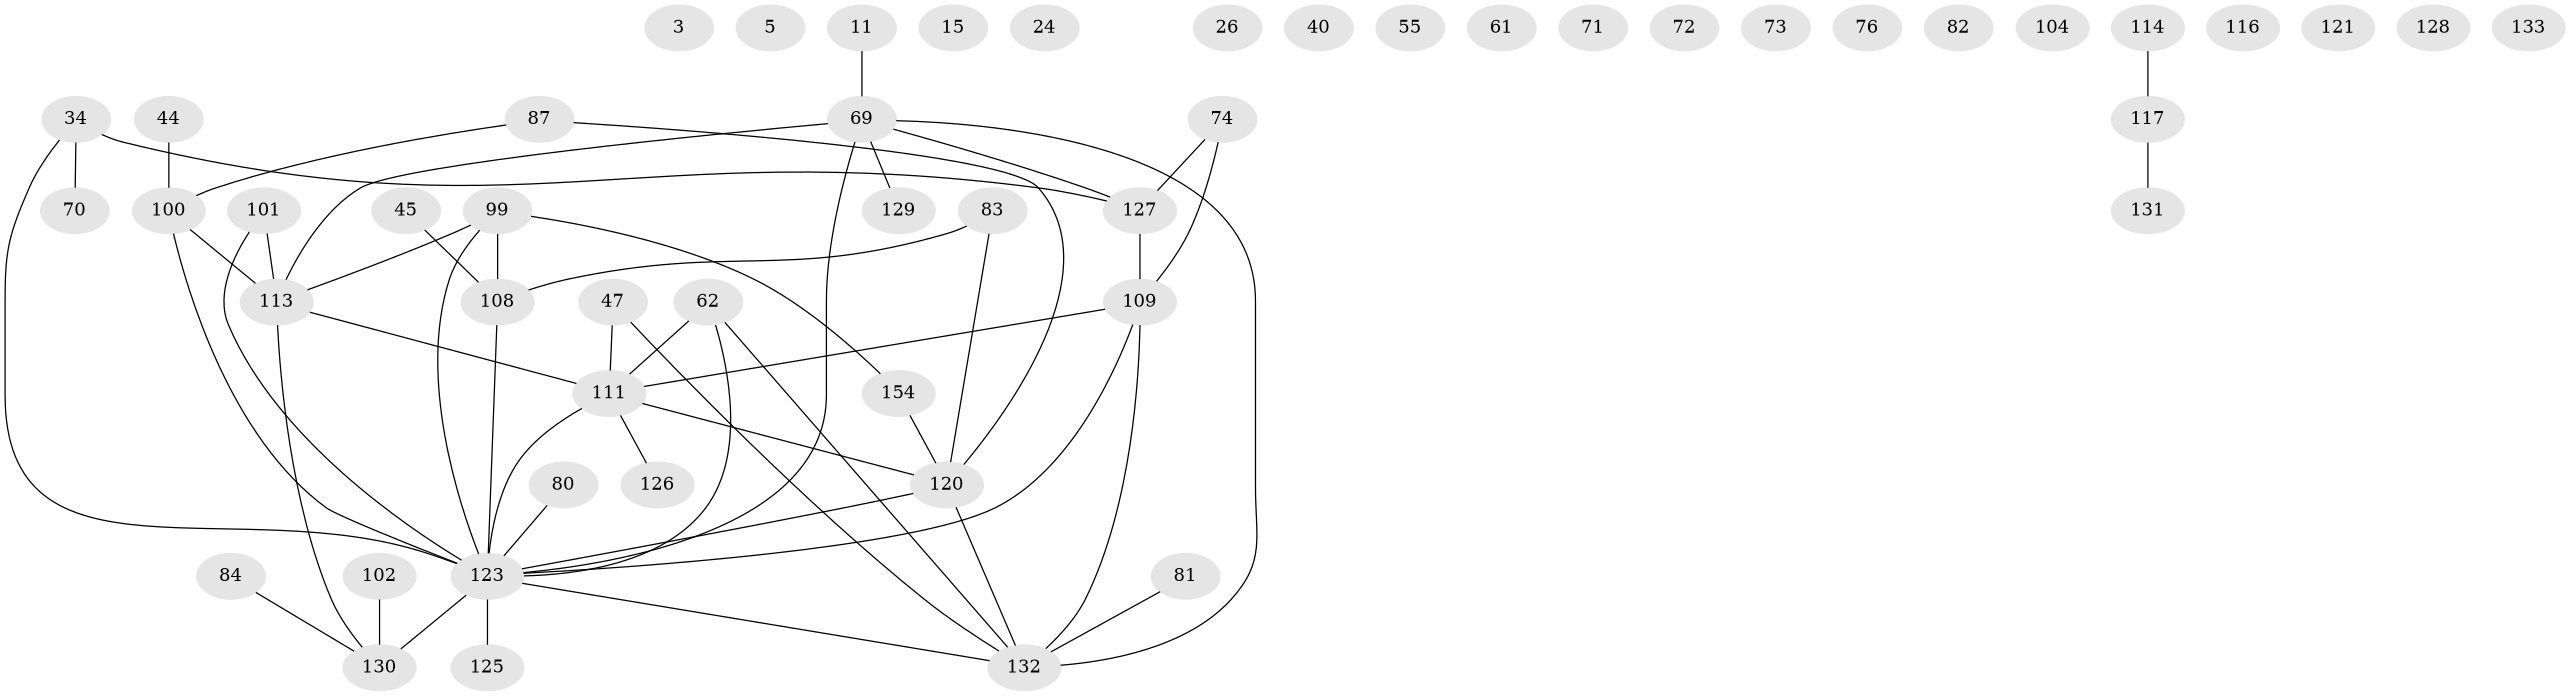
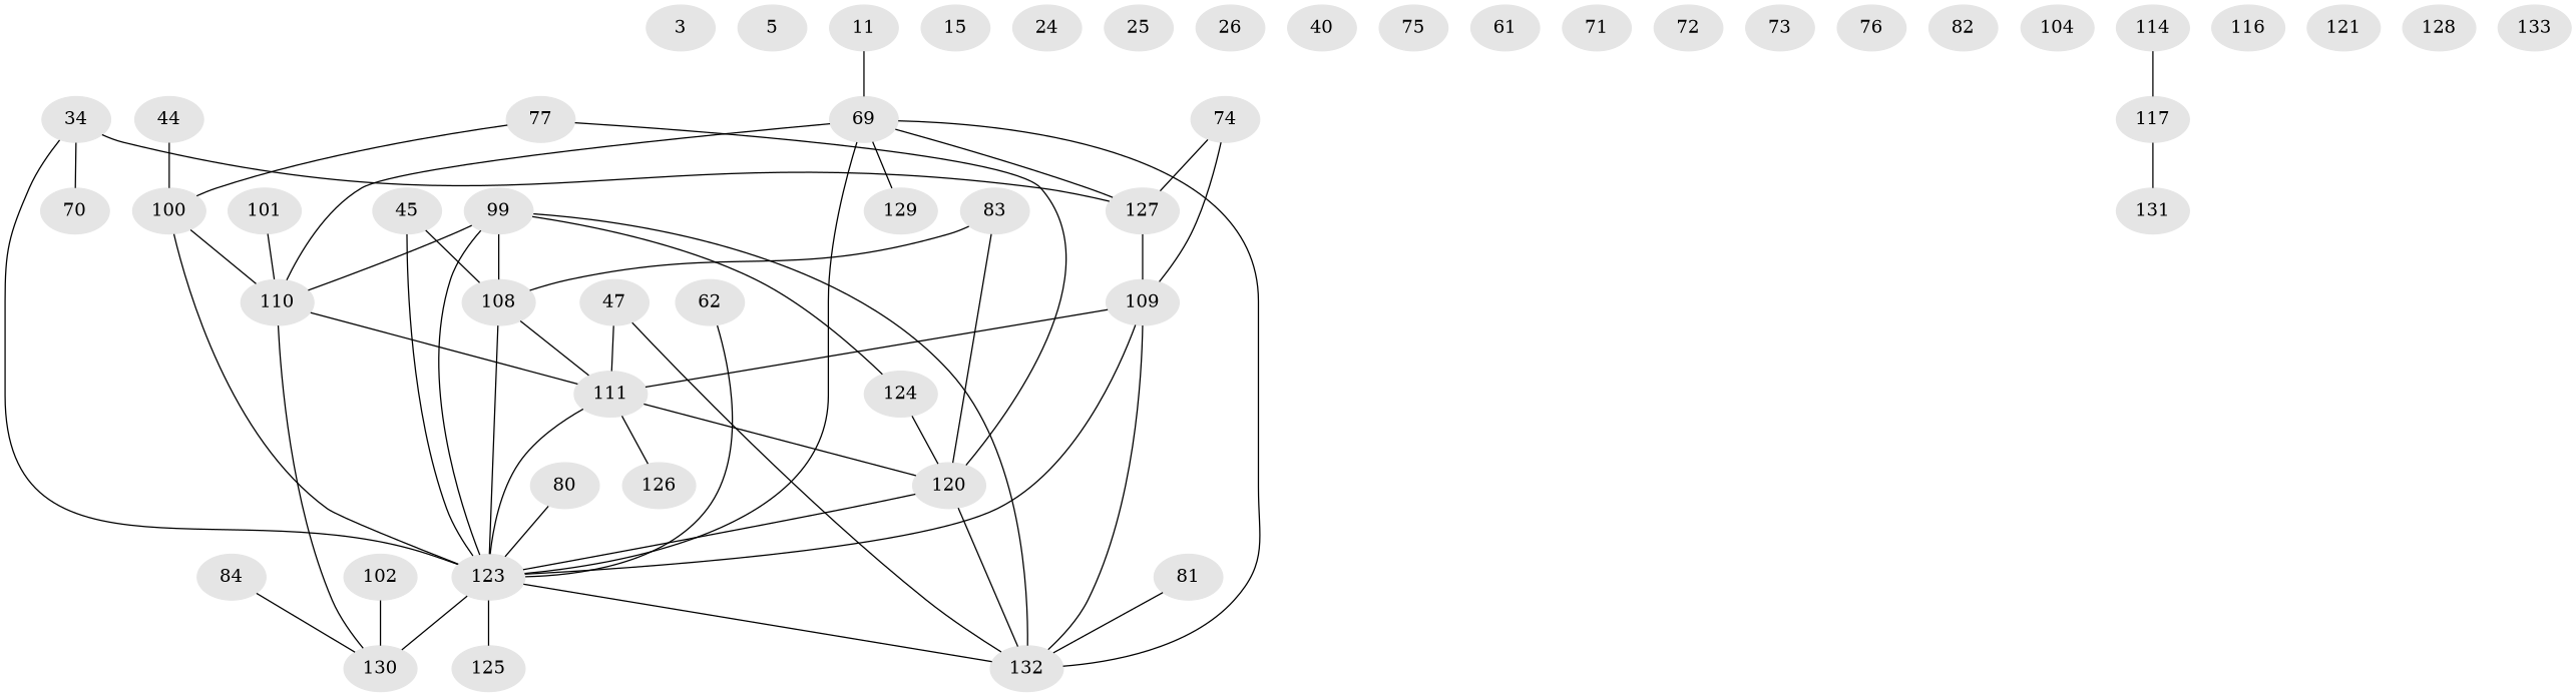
  graph {
    node [color=gray90 style=filled]
    3
    5
    69 [super="+19"]
    123 [super="+1+85+119"]
    127 [super="+95+97"]
    132 [super="+115+7+86"]
-   110 [super="+41+68" label=113]
+   110 [super="+41+68"]
    129 [super="+113"]
    11
    15
    24
+   25
    26
    70 [super="+49"]
    34
    109 [super="+106+66"]
    111 [super="+39+94"]
    130 [super="+122+13"]
    125
    40
    100 [super="+88"]
    44
    108 [super="+98"]
    45
    120 [super="+91"]
    126 [super="+89"]
    47
-   55
+   55 [label=75]
    61
    62 [super="+59+53"]
    71
    72
    73
    74
    76
    80 [super="+77"]
    81
    82
    83
    84
-   87 [super="+60"]
+   87 [super="+60" label=77]
    99 [super="+37+92+64"]
-   124 [label=154]
+   124
    101 [super="+23+63"]
    102 [super="+96"]
    104
    114
    117
    131
    116
    121
    128
    133
    69 -- 123 [weight=4]
    69 -- 127 [weight=2]
    69 -- 132 [weight=2]
    69 -- 110
    69 -- 129
    123 -- 132 [weight=2]
    123 -- 130 [weight=3]
    123 -- 125 [weight=2]
    127 -- 109
    110 -- 111
    110 -- 130 [weight=2]
    11 -- 69
    34 -- 123
    34 -- 127 [weight=2]
    34 -- 70
    109 -- 123
    109 -- 132 [weight=2]
    109 -- 111 [weight=2]
    111 -- 123 [weight=2]
    111 -- 120 [weight=2]
    111 -- 126
    100 -- 123 [weight=2]
    100 -- 110
    44 -- 100
    108 -- 123
    45 -- 108
    120 -- 123
    120 -- 132 [weight=2]
    47 -- 132
    47 -- 111
    62 -- 123 [weight=3]
-   62 -- 132
-   62 -- 111 [weight=2]
+   99 -- 132
+   108 -- 111 [weight=2]
    74 -- 127
    74 -- 109
    80 -- 123
    81 -- 132
    83 -- 108
    83 -- 120
    84 -- 130
    87 -- 100
    87 -- 120
    99 -- 123 [weight=5]
    99 -- 110
    99 -- 108 [weight=2]
    99 -- 124
    124 -- 120
-   101 -- 123
+   45 -- 123
    101 -- 110
    102 -- 130
    114 -- 117
    117 -- 131
  }
